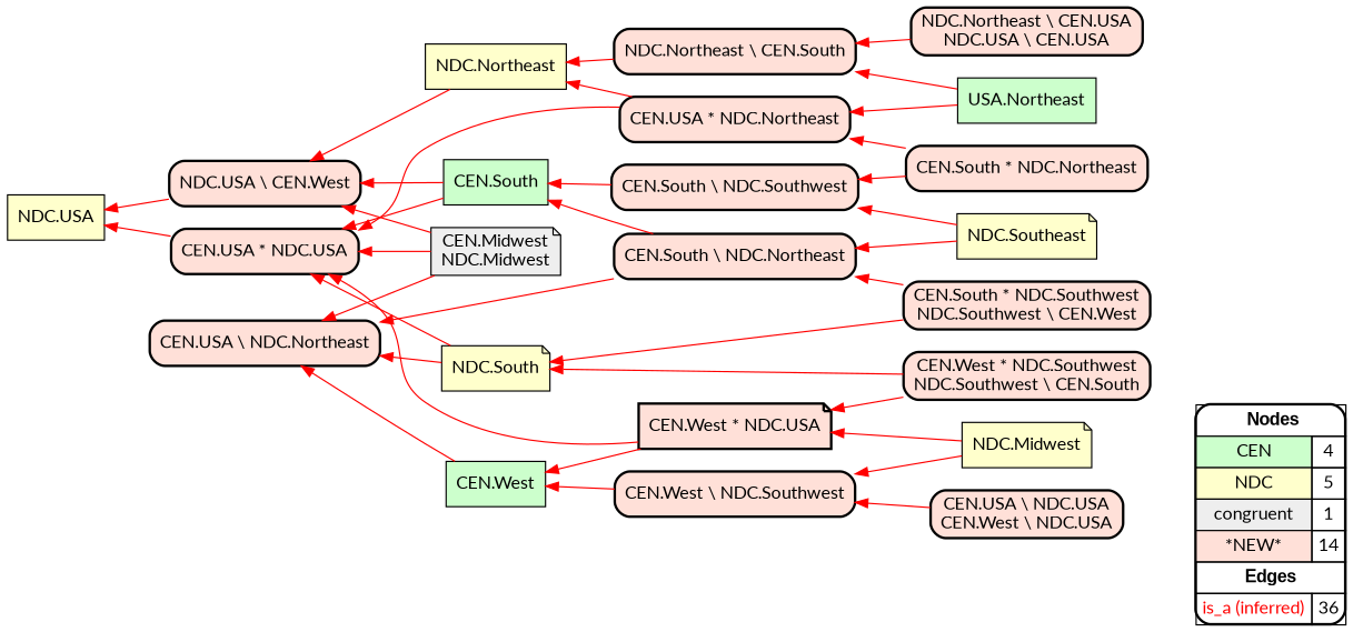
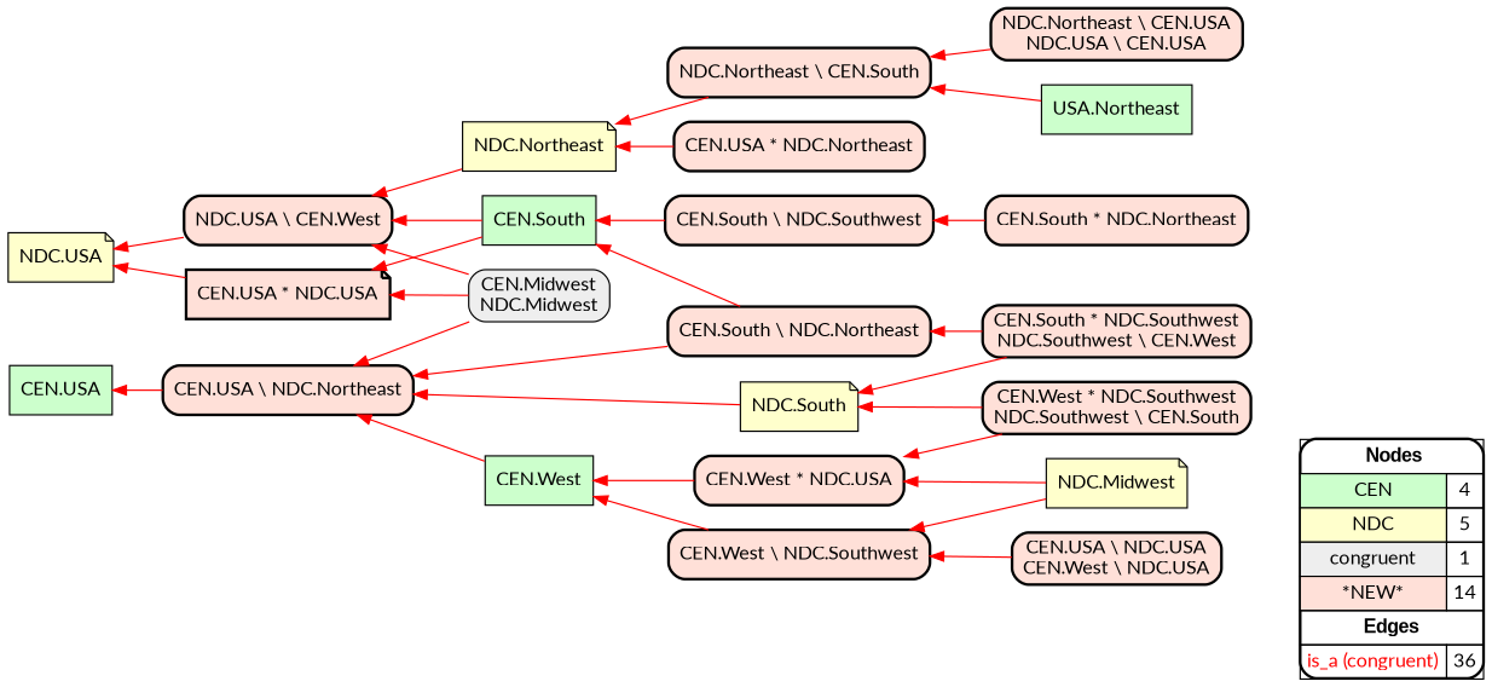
  digraph {
    fontname=Lato
    rankdir=RL
    node [fillcolor="#FFE0D8" fontname=Lato shape=box style="filled,rounded,bold"]
    edge [arrowhead=normal color="#FF0000" constraint=true fontname=Lato penwidth=1 style=solid]
-   n1 [fillcolor=white label=<   <TABLE BORDER="0" CELLBORDER="1" CELLSPACING="0" CELLPADDING="4">  <TR> <TD COLSPAN="2"><font face="Arial Black"> Nodes</font></TD> </TR>  <TR>   <TD bgcolor="#CCFFCC" fontname="helvetica">CEN</TD>   <TD>4</TD>   </TR>  <TR>   <TD bgcolor="#FFFFCC" fontname="helvetica">NDC</TD>   <TD>5</TD>   </TR>  <TR>   <TD bgcolor="#EEEEEE" fontname="helvetica">congruent</TD>   <TD>1</TD>   </TR>  <TR>   <TD bgcolor="#FFE0D8" fontname="helvetica">*NEW*</TD>   <TD>14</TD>   </TR>  <TR> <TD COLSPAN="2"><font face = "Arial Black"> Edges </font></TD> </TR>  <TR>   <TD><font color ="#FF0000">is_a (inferred)</font></TD><TD>36</TD> </TR> </TABLE>   > margin=0]
+   n1 [fillcolor=white label=<   <TABLE BORDER="0" CELLBORDER="1" CELLSPACING="0" CELLPADDING="4">  <TR> <TD COLSPAN="2"><font face="Arial Black"> Nodes</font></TD> </TR>  <TR>   <TD bgcolor="#CCFFCC" fontname="helvetica">CEN</TD>   <TD>4</TD>   </TR>  <TR>   <TD bgcolor="#FFFFCC" fontname="helvetica">NDC</TD>   <TD>5</TD>   </TR>  <TR>   <TD bgcolor="#EEEEEE" fontname="helvetica">congruent</TD>   <TD>1</TD>   </TR>  <TR>   <TD bgcolor="#FFE0D8" fontname="helvetica">*NEW*</TD>   <TD>14</TD>   </TR>  <TR> <TD COLSPAN="2"><font face = "Arial Black"> Edges </font></TD> </TR>  <TR>   <TD><font color ="#FF0000">is_a (congruent)</font></TD><TD>36</TD> </TR> </TABLE>   > margin=0]
    "CEN.South" [fillcolor="#CCFFCC" style=filled]
    "NDC.USA \\ CEN.West"
-   "CEN.USA * NDC.USA"
-   "NDC.USA" [fillcolor="#FFFFCC" style=filled]
+   "CEN.USA * NDC.USA" [shape=note]
+   "NDC.USA" [fillcolor="#FFFFCC" shape=note style=filled]
+   "CEN.USA" [fillcolor="#CCFFCC" style=filled]
    "CEN.West" [fillcolor="#CCFFCC" style=filled]
    "CEN.USA \\ NDC.Northeast"
    n9 [fillcolor="#CCFFCC" label="USA.Northeast" style=filled]
    "CEN.USA * NDC.Northeast"
    "NDC.Northeast \\ CEN.South"
-   "NDC.Northeast" [fillcolor="#FFFFCC" style=filled]
+   "NDC.Northeast" [fillcolor="#FFFFCC" shape=note style=filled]
    n13 [fillcolor="#FFFFCC" label="NDC.South" shape=note style=filled]
    n14 [fillcolor="#FFFFCC" label="NDC.Midwest" shape=note style=filled]
-   "CEN.West * NDC.USA" [shape=note]
+   "CEN.West * NDC.USA"
    "CEN.West \\ NDC.Southwest"
-   "NDC.Southeast" [fillcolor="#FFFFCC" shape=note style=filled]
    "CEN.South \\ NDC.Northeast"
    "CEN.South \\ NDC.Southwest"
-   "CEN.Midwest\nNDC.Midwest" [fillcolor="#EEEEEE" shape=note style="filled,rounded"]
+   "CEN.Midwest\nNDC.Midwest" [fillcolor="#EEEEEE" style="filled,rounded"]
    "CEN.West * NDC.Southwest\nNDC.Southwest \\ CEN.South"
    "NDC.Northeast \\ CEN.USA\nNDC.USA \\ CEN.USA"
    "CEN.South * NDC.Northeast"
    "CEN.USA \\ NDC.USA\nCEN.West \\ NDC.USA"
    "CEN.South * NDC.Southwest\nNDC.Southwest \\ CEN.West"
    subgraph sub_1 {
      rank=source
      n1
    }
    "CEN.South" -> "NDC.USA \\ CEN.West"
    "CEN.South" -> "CEN.USA * NDC.USA"
    "NDC.USA \\ CEN.West" -> "NDC.USA"
    "CEN.USA * NDC.USA" -> "NDC.USA"
    "CEN.West" -> "CEN.USA \\ NDC.Northeast"
-   n9 -> "CEN.USA * NDC.Northeast"
+   "CEN.USA \\ NDC.Northeast" -> "CEN.USA"
    n9 -> "NDC.Northeast \\ CEN.South"
-   "CEN.USA * NDC.Northeast" -> "CEN.USA * NDC.USA"
    "CEN.USA * NDC.Northeast" -> "NDC.Northeast"
    "NDC.Northeast \\ CEN.South" -> "NDC.Northeast"
    "NDC.Northeast" -> "NDC.USA \\ CEN.West"
-   n13 -> "CEN.USA * NDC.USA"
    n13 -> "CEN.USA \\ NDC.Northeast"
    n14 -> "CEN.West * NDC.USA"
    n14 -> "CEN.West \\ NDC.Southwest"
-   "CEN.West * NDC.USA" -> "CEN.USA * NDC.USA"
    "CEN.West * NDC.USA" -> "CEN.West"
    "CEN.West \\ NDC.Southwest" -> "CEN.West"
-   "NDC.Southeast" -> "CEN.South \\ NDC.Northeast"
-   "NDC.Southeast" -> "CEN.South \\ NDC.Southwest"
    "CEN.South \\ NDC.Northeast" -> "CEN.South"
    "CEN.South \\ NDC.Northeast" -> "CEN.USA \\ NDC.Northeast"
    "CEN.South \\ NDC.Southwest" -> "CEN.South"
    "CEN.Midwest\nNDC.Midwest" -> "NDC.USA \\ CEN.West"
    "CEN.Midwest\nNDC.Midwest" -> "CEN.USA * NDC.USA"
    "CEN.Midwest\nNDC.Midwest" -> "CEN.USA \\ NDC.Northeast"
    "CEN.West * NDC.Southwest\nNDC.Southwest \\ CEN.South" -> n13
    "CEN.West * NDC.Southwest\nNDC.Southwest \\ CEN.South" -> "CEN.West * NDC.USA"
    "NDC.Northeast \\ CEN.USA\nNDC.USA \\ CEN.USA" -> "NDC.Northeast \\ CEN.South"
-   "CEN.South * NDC.Northeast" -> "CEN.USA * NDC.Northeast"
    "CEN.South * NDC.Northeast" -> "CEN.South \\ NDC.Southwest"
    "CEN.USA \\ NDC.USA\nCEN.West \\ NDC.USA" -> "CEN.West \\ NDC.Southwest"
    "CEN.South * NDC.Southwest\nNDC.Southwest \\ CEN.West" -> n13
    "CEN.South * NDC.Southwest\nNDC.Southwest \\ CEN.West" -> "CEN.South \\ NDC.Northeast"
  }
